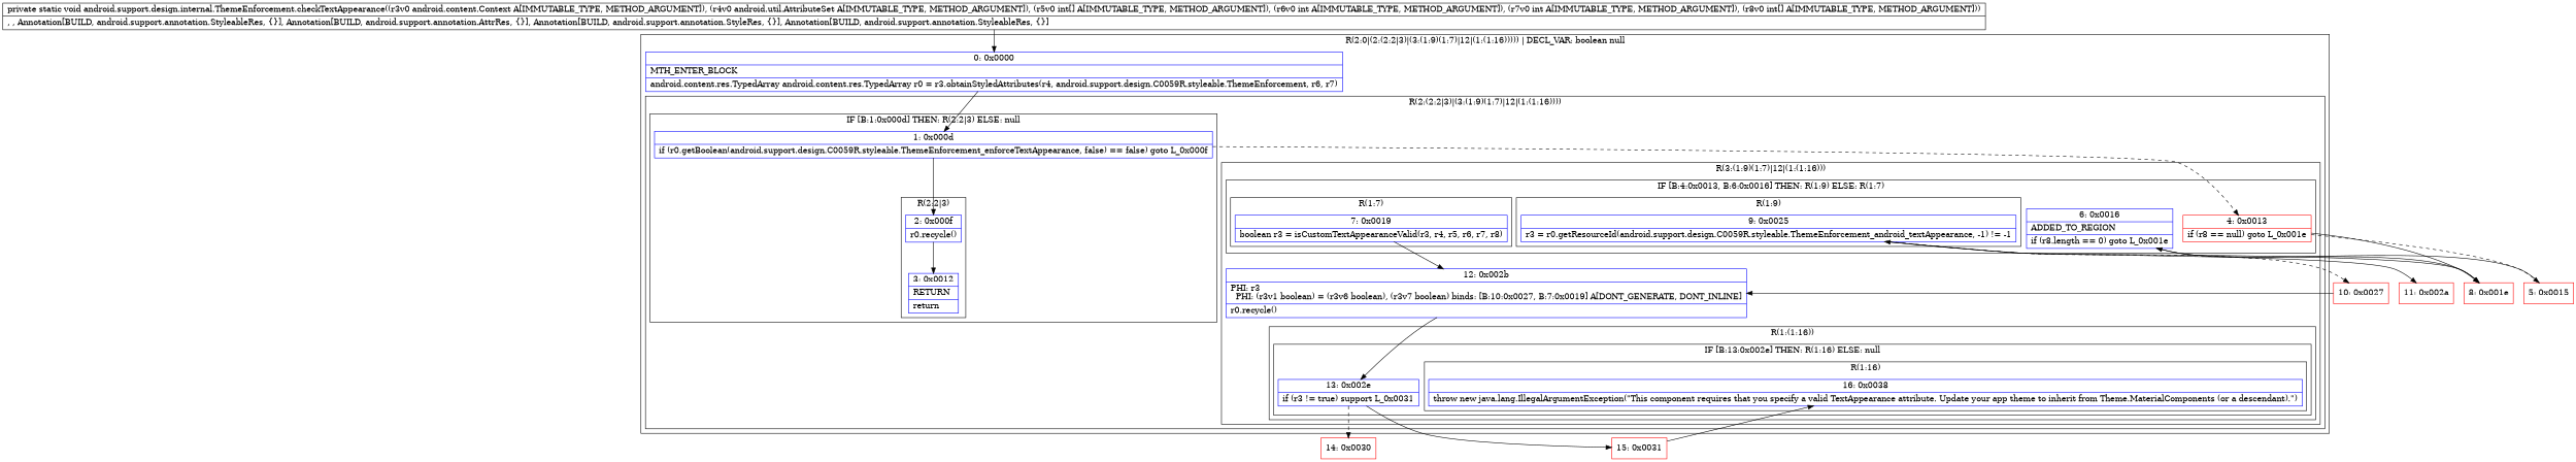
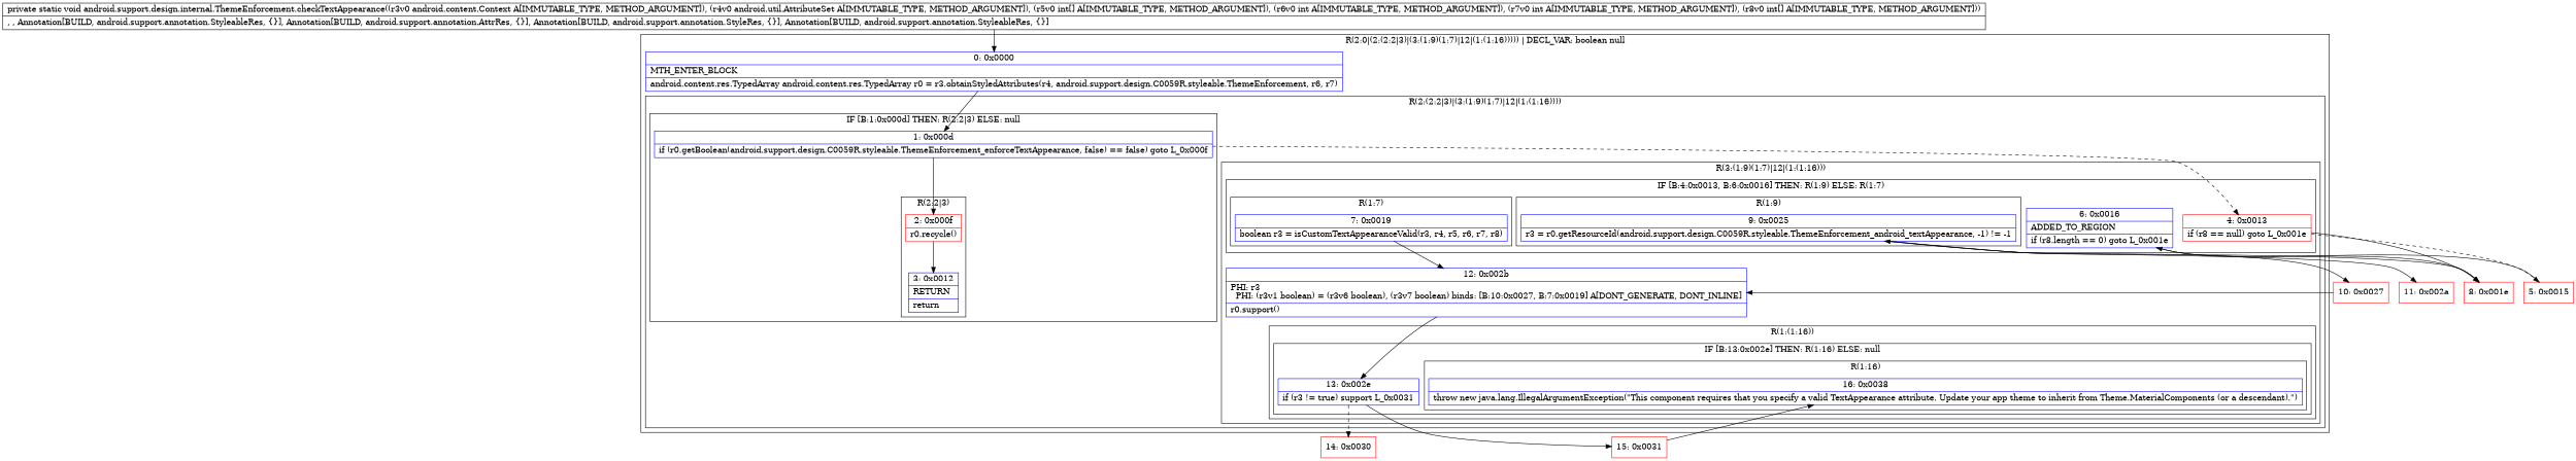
  digraph {
    node [color=blue shape=record]
-   n1 [label="{2\:\ 0x000f|r0.recycle()\l}"]
+   n1 [color=red label="{2\:\ 0x000f|r0.recycle()\l}"]
    n2 [label="{3\:\ 0x0012|RETURN\l|return\l}"]
    n3 [label="{1\:\ 0x000d|if (r0.getBoolean(android.support.design.C0059R.styleable.ThemeEnforcement_enforceTextAppearance, false) == false) goto L_0x000f\l}"]
    n4 [label="{9\:\ 0x0025|r3 = r0.getResourceId(android.support.design.C0059R.styleable.ThemeEnforcement_android_textAppearance, \-1) != \-1\l}"]
    n5 [label="{7\:\ 0x0019|boolean r3 = isCustomTextAppearanceValid(r3, r4, r5, r6, r7, r8)\l}"]
    n6 [color=red label="{4\:\ 0x0013|if (r8 == null) goto L_0x001e\l}"]
    n7 [label="{6\:\ 0x0016|ADDED_TO_REGION\l|if (r8.length == 0) goto L_0x001e\l}"]
    n8 [label="{16\:\ 0x0038|throw new java.lang.IllegalArgumentException(\"This component requires that you specify a valid TextAppearance attribute. Update your app theme to inherit from Theme.MaterialComponents (or a descendant).\")\l}"]
    n9 [label="{13\:\ 0x002e|if (r3 != true) support L_0x0031\l}"]
-   n10 [label="{12\:\ 0x002b|PHI: r3 \l  PHI: (r3v1 boolean) = (r3v6 boolean), (r3v7 boolean) binds: [B:10:0x0027, B:7:0x0019] A[DONT_GENERATE, DONT_INLINE]\l|r0.recycle()\l}"]
+   n10 [label="{12\:\ 0x002b|PHI: r3 \l  PHI: (r3v1 boolean) = (r3v6 boolean), (r3v7 boolean) binds: [B:10:0x0027, B:7:0x0019] A[DONT_GENERATE, DONT_INLINE]\l|r0.support()\l}"]
    n11 [label="{0\:\ 0x0000|MTH_ENTER_BLOCK\l|android.content.res.TypedArray android.content.res.TypedArray r0 = r3.obtainStyledAttributes(r4, android.support.design.C0059R.styleable.ThemeEnforcement, r6, r7)\l}"]
    n12 [color=red label="{10\:\ 0x0027}"]
    n13 [color=red label="{11\:\ 0x002a}"]
    n14 [color=red label="{5\:\ 0x0015}"]
    n15 [color=red label="{8\:\ 0x001e}"]
    n16 [color=red label="{14\:\ 0x0030}"]
    n17 [color=red label="{15\:\ 0x0031}"]
    n18 [label="{private static void android.support.design.internal.ThemeEnforcement.checkTextAppearance((r3v0 android.content.Context A[IMMUTABLE_TYPE, METHOD_ARGUMENT]), (r4v0 android.util.AttributeSet A[IMMUTABLE_TYPE, METHOD_ARGUMENT]), (r5v0 int[] A[IMMUTABLE_TYPE, METHOD_ARGUMENT]), (r6v0 int A[IMMUTABLE_TYPE, METHOD_ARGUMENT]), (r7v0 int A[IMMUTABLE_TYPE, METHOD_ARGUMENT]), (r8v0 int[] A[IMMUTABLE_TYPE, METHOD_ARGUMENT]))  | , , Annotation[BUILD, android.support.annotation.StyleableRes, \{\}], Annotation[BUILD, android.support.annotation.AttrRes, \{\}], Annotation[BUILD, android.support.annotation.StyleRes, \{\}], Annotation[BUILD, android.support.annotation.StyleableRes, \{\}]\l}" color=""]
    subgraph cluster_1 {
      label="R(2:0|(2:(2:2|3)|(3:(1:9)(1:7)|12|(1:(1:16))))) | DECL_VAR: boolean null\l"
      n11
      subgraph cluster_2 {
        label="R(2:(2:2|3)|(3:(1:9)(1:7)|12|(1:(1:16))))"
        subgraph cluster_3 {
          label="IF [B:1:0x000d] THEN: R(2:2|3) ELSE: null"
          n3
          subgraph cluster_4 {
            label="R(2:2|3)"
            n1
            n2
          }
        }
        subgraph cluster_5 {
          label="R(3:(1:9)(1:7)|12|(1:(1:16)))"
          n10
          subgraph cluster_6 {
            label="IF [B:4:0x0013, B:6:0x0016] THEN: R(1:9) ELSE: R(1:7)"
            n6
            n7
            subgraph cluster_7 {
              label="R(1:9)"
              n4
            }
            subgraph cluster_8 {
              label="R(1:7)"
              n5
            }
          }
          subgraph cluster_9 {
            label="R(1:(1:16))"
            subgraph cluster_10 {
              label="IF [B:13:0x002e] THEN: R(1:16) ELSE: null"
              n9
              subgraph cluster_11 {
                label="R(1:16)"
                n8
              }
            }
          }
        }
      }
    }
    n1 -> n2
    n3 -> n1
    n3 -> n6 [style=dashed]
-   n4 -> n12 [style=dashed]
+   n4 -> n12
    n4 -> n13
    n5 -> n10
    n6 -> n14 [style=dashed]
    n6 -> n15
    n7 -> n15
    n9 -> n16 [style=dashed]
    n9 -> n17
    n10 -> n9
    n11 -> n3
    n12 -> n10
    n14 -> n7
    n15 -> n4
    n17 -> n8
    n18 -> n11
  }
